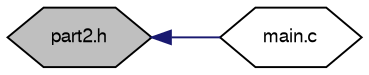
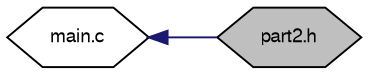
  digraph {
    rankdir=LR
    node [color=black fontname=FreeSans fontsize=10 shape=hexagon style=filled]
    n1 [fillcolor=grey75 fontcolor=black height=0.2 label="part2.h" width=0.4]
    n2 [fillcolor=white height=0.2 label="main.c" width=0.4]
-   n1 -> n2 [color=midnightblue dir=back fontname=FreeSans fontsize=10 labelfontname=FreeSans labelfontsize=10 style=solid]
+   n2 -> n1 [color=midnightblue dir=back fontname=FreeSans fontsize=10 labelfontname=FreeSans labelfontsize=10 style=solid]
  }
